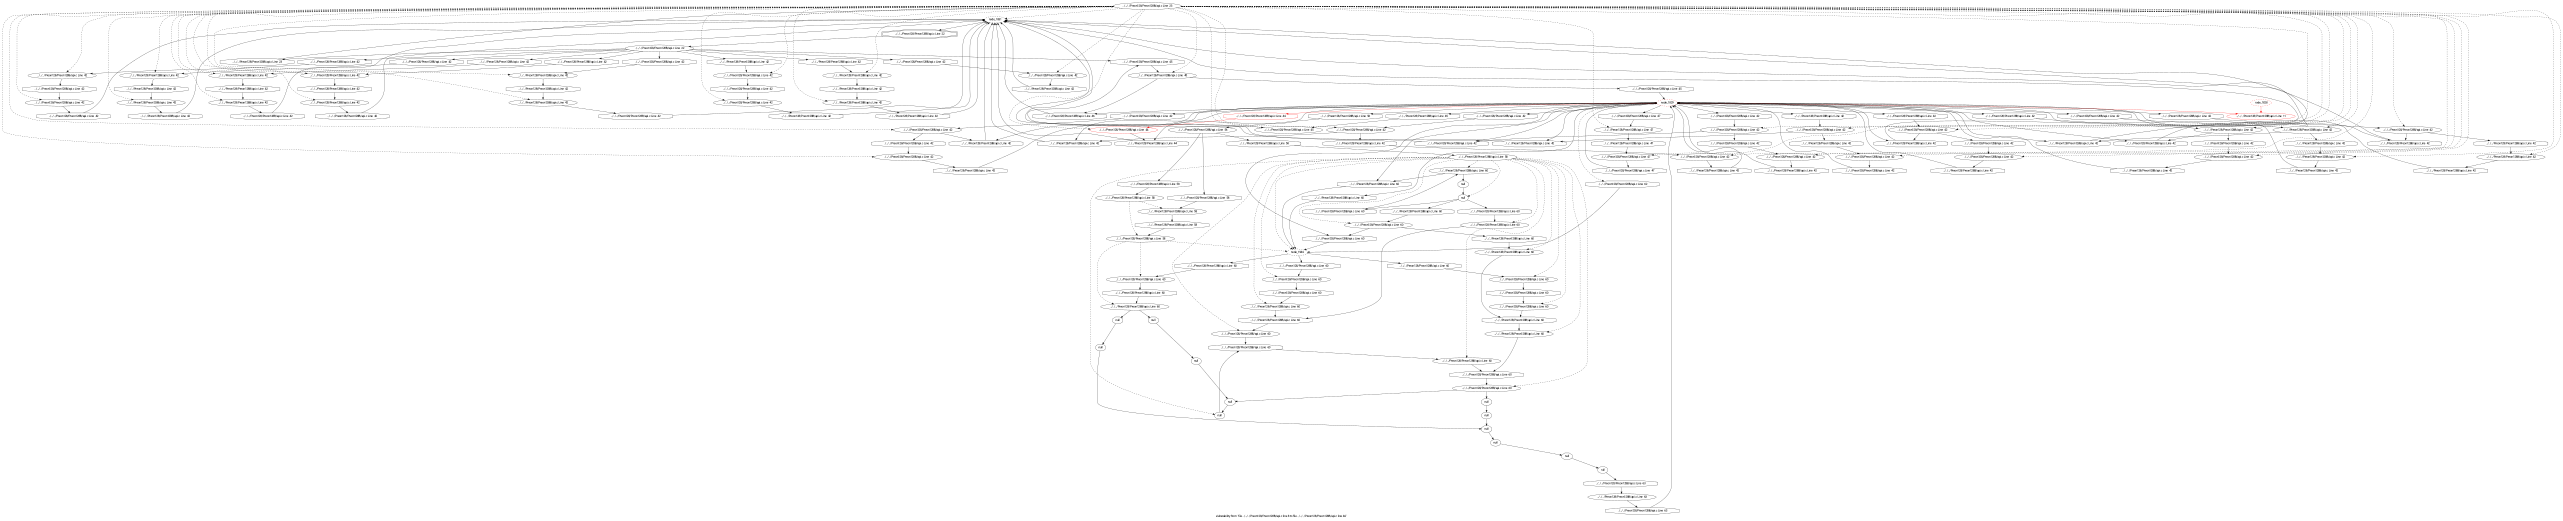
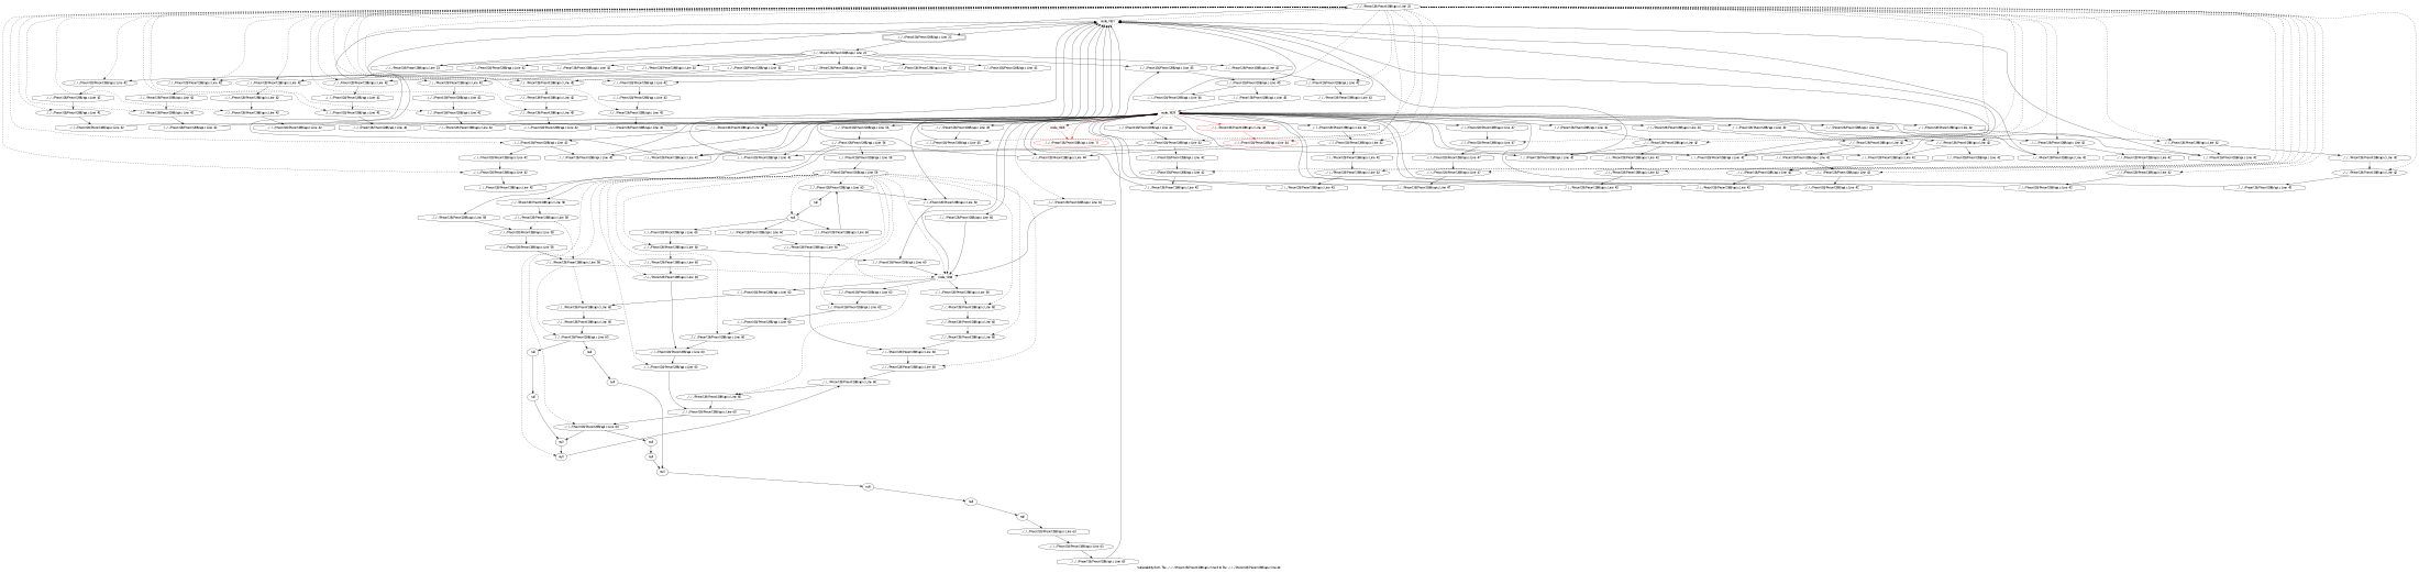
  digraph {
    fontname=Roboto
    label="Vulnerability from  'file ../../../Preon128/Preon128B/api.c line 8 to file ../../../Preon128/Preon128B/api.c line 44 ' "
    node [fontname=Roboto shape=octagon style=solid]
    edge [fontname=Roboto]
    n1 [label="../../../Preon128/Preon128B/api.c Line  23" shape=ellipse]
    node_1831 [shape=ellipse style=dashed]
    n3 [label="../../../Preon128/Preon128B/api.c Line  42" shape=ellipse]
    n4 [label="../../../Preon128/Preon128B/api.c Line  42" shape=ellipse]
    n5 [label="../../../Preon128/Preon128B/api.c Line  42" shape=ellipse]
    n6 [label="../../../Preon128/Preon128B/api.c Line  42" shape=ellipse]
    n7 [label="../../../Preon128/Preon128B/api.c Line  42" shape=ellipse]
    n8 [label="../../../Preon128/Preon128B/api.c Line  42" shape=ellipse]
    n9 [label="../../../Preon128/Preon128B/api.c Line  42" shape=ellipse]
    n10 [label="../../../Preon128/Preon128B/api.c Line  45" shape=ellipse]
    n11 [label="../../../Preon128/Preon128B/api.c Line  42" shape=ellipse]
    n12 [label="../../../Preon128/Preon128B/api.c Line  47" shape=ellipse]
    n13 [color=red label="../../../Preon128/Preon128B/api.c Line  44" shape=ellipse]
    n14 [label="../../../Preon128/Preon128B/api.c Line  42" shape=ellipse]
    n15 [label="../../../Preon128/Preon128B/api.c Line  42" shape=ellipse]
    n16 [label="../../../Preon128/Preon128B/api.c Line  42" shape=ellipse]
    n17 [label="../../../Preon128/Preon128B/api.c Line  42" shape=ellipse]
    n18 [label="../../../Preon128/Preon128B/api.c Line  42" shape=ellipse]
    n19 [label="../../../Preon128/Preon128B/api.c Line  42" shape=ellipse]
    n20 [label="../../../Preon128/Preon128B/api.c Line  42" shape=ellipse]
    n21 [label="../../../Preon128/Preon128B/api.c Line  42" shape=ellipse]
    n22 [label="../../../Preon128/Preon128B/api.c Line  42" shape=ellipse]
    n23 [label="../../../Preon128/Preon128B/api.c Line  42" shape=ellipse]
    n24 [label="../../../Preon128/Preon128B/api.c Line  45" shape=ellipse]
    n25 [label="../../../Preon128/Preon128B/api.c Line  42" shape=ellipse]
    n26 [label="../../../Preon128/Preon128B/api.c Line  42" shape=ellipse]
    n27 [label="../../../Preon128/Preon128B/api.c Line  47" shape=ellipse]
    n28 [label="../../../Preon128/Preon128B/api.c Line  42" shape=ellipse]
    n29 [label="../../../Preon128/Preon128B/api.c Line  42" shape=ellipse]
    n30 [label="../../../Preon128/Preon128B/api.c Line  42" shape=ellipse]
    n31 [label="../../../Preon128/Preon128B/api.c Line  42" shape=ellipse]
    n32 [label="../../../Preon128/Preon128B/api.c Line  42" shape=ellipse]
    n33 [label="../../../Preon128/Preon128B/api.c Line  42" shape=ellipse]
    n34 [label="../../../Preon128/Preon128B/api.c Line  42" shape=ellipse]
    n35 [label="../../../Preon128/Preon128B/api.c Line  42" shape=ellipse]
    n36 [label="../../../Preon128/Preon128B/api.c Line  42" shape=ellipse]
    n37 [label="../../../Preon128/Preon128B/api.c Line  42" shape=ellipse]
    n38 [label="../../../Preon128/Preon128B/api.c Line  42" shape=ellipse]
    n39 [label="../../../Preon128/Preon128B/api.c Line  22" shape=doubleoctagon]
    n40 [label="../../../Preon128/Preon128B/api.c Line  42"]
    n41 [label="../../../Preon128/Preon128B/api.c Line  42"]
    n42 [label="../../../Preon128/Preon128B/api.c Line  42"]
    n43 [label="../../../Preon128/Preon128B/api.c Line  42"]
    n44 [label="../../../Preon128/Preon128B/api.c Line  42"]
    n45 [label="../../../Preon128/Preon128B/api.c Line  42"]
    n46 [label="../../../Preon128/Preon128B/api.c Line  42"]
    n47 [label="../../../Preon128/Preon128B/api.c Line  45"]
    n48 [label="../../../Preon128/Preon128B/api.c Line  42"]
    n49 [label="../../../Preon128/Preon128B/api.c Line  47"]
    n50 [label="../../../Preon128/Preon128B/api.c Line  44"]
    n51 [label="../../../Preon128/Preon128B/api.c Line  42"]
    n52 [label="../../../Preon128/Preon128B/api.c Line  42"]
    n53 [label="../../../Preon128/Preon128B/api.c Line  42"]
    n54 [label="../../../Preon128/Preon128B/api.c Line  42"]
    n55 [label="../../../Preon128/Preon128B/api.c Line  42"]
    n56 [label="../../../Preon128/Preon128B/api.c Line  42"]
    n57 [label="../../../Preon128/Preon128B/api.c Line  42"]
    n58 [label="../../../Preon128/Preon128B/api.c Line  42"]
    n59 [label="../../../Preon128/Preon128B/api.c Line  42"]
    n60 [label="../../../Preon128/Preon128B/api.c Line  42"]
    n61 [label="../../../Preon128/Preon128B/api.c Line  42"]
    n62 [label="../../../Preon128/Preon128B/api.c Line  42"]
    n63 [label="../../../Preon128/Preon128B/api.c Line  42"]
    n64 [label="../../../Preon128/Preon128B/api.c Line  42"]
    n65 [label="../../../Preon128/Preon128B/api.c Line  42"]
    n66 [label="../../../Preon128/Preon128B/api.c Line  46"]
    n67 [label="../../../Preon128/Preon128B/api.c Line  45"]
    n68 [label="../../../Preon128/Preon128B/api.c Line  42"]
    n69 [label="../../../Preon128/Preon128B/api.c Line  42"]
    n70 [label="../../../Preon128/Preon128B/api.c Line  42"]
    n71 [label="../../../Preon128/Preon128B/api.c Line  47"]
    n72 [label="../../../Preon128/Preon128B/api.c Line  42"]
    n73 [label="../../../Preon128/Preon128B/api.c Line  42"]
    n74 [label="../../../Preon128/Preon128B/api.c Line  42"]
    n75 [label="../../../Preon128/Preon128B/api.c Line  42"]
    n76 [label="../../../Preon128/Preon128B/api.c Line  42"]
    n77 [label="../../../Preon128/Preon128B/api.c Line  42"]
    n78 [label="../../../Preon128/Preon128B/api.c Line  42"]
    n79 [label="../../../Preon128/Preon128B/api.c Line  42"]
    n80 [label="../../../Preon128/Preon128B/api.c Line  42"]
    n81 [label="../../../Preon128/Preon128B/api.c Line  42"]
    n82 [label="../../../Preon128/Preon128B/api.c Line  42"]
    n83 [label="../../../Preon128/Preon128B/api.c Line  42"]
    n84 [label="../../../Preon128/Preon128B/api.c Line  42"]
    n85 [label="../../../Preon128/Preon128B/api.c Line  22" shape=ellipse]
    node_1829 [color=red shape=ellipse style=dashed]
    n87 [label="../../../Preon128/Preon128B/api.c Line  42"]
    n88 [label="../../../Preon128/Preon128B/api.c Line  42"]
    n89 [label="../../../Preon128/Preon128B/api.c Line  42"]
    n90 [label="../../../Preon128/Preon128B/api.c Line  42"]
    n91 [label="../../../Preon128/Preon128B/api.c Line  42"]
    n92 [label="../../../Preon128/Preon128B/api.c Line  42"]
    n93 [label="../../../Preon128/Preon128B/api.c Line  23"]
    n94 [label="../../../Preon128/Preon128B/api.c Line  42"]
    n95 [label="../../../Preon128/Preon128B/api.c Line  42"]
    n96 [color=red label="../../../Preon128/Preon128B/api.c Line  11" shape=ellipse]
    n97 [label="../../../Preon128/Preon128B/api.c Line  56"]
    n98 [label="../../../Preon128/Preon128B/api.c Line  60"]
    n99 [label="../../../Preon128/Preon128B/api.c Line  60"]
    n100 [label="../../../Preon128/Preon128B/api.c Line  60"]
    n101 [label="../../../Preon128/Preon128B/api.c Line  45"]
    n102 [color=red label="../../../Preon128/Preon128B/api.c Line  44"]
    n103 [label="../../../Preon128/Preon128B/api.c Line  42"]
    n104 [label="../../../Preon128/Preon128B/api.c Line  42"]
    n105 [label="../../../Preon128/Preon128B/api.c Line  42"]
    n106 [label="../../../Preon128/Preon128B/api.c Line  62"]
    n107 [label="../../../Preon128/Preon128B/api.c Line  42"]
    n108 [label="../../../Preon128/Preon128B/api.c Line  42"]
    n109 [label="../../../Preon128/Preon128B/api.c Line  42"]
    n110 [label="../../../Preon128/Preon128B/api.c Line  47"]
    n111 [label="../../../Preon128/Preon128B/api.c Line  42"]
    n112 [label="../../../Preon128/Preon128B/api.c Line  42"]
    n113 [label="../../../Preon128/Preon128B/api.c Line  56" shape=ellipse]
    node_1944 [shape=ellipse style=dashed]
    n115 [label="../../../Preon128/Preon128B/api.c Line  58"]
    n116 [label="../../../Preon128/Preon128B/api.c Line  58"]
    n117 [label="../../../Preon128/Preon128B/api.c Line  58"]
    n118 [label="../../../Preon128/Preon128B/api.c Line  60"]
    n119 [label="../../../Preon128/Preon128B/api.c Line  60"]
    n120 [label="../../../Preon128/Preon128B/api.c Line  60"]
    node_1828 [color=red shape=ellipse style=dashed]
    n122 [label="../../../Preon128/Preon128B/api.c Line  58" shape=ellipse]
    n123 [label="../../../Preon128/Preon128B/api.c Line  58" shape=ellipse]
    n124 [label="../../../Preon128/Preon128B/api.c Line  58" shape=ellipse]
    n125 [label="../../../Preon128/Preon128B/api.c Line  58" shape=ellipse]
    n126 [label="../../../Preon128/Preon128B/api.c Line  58"]
    n127 [label="../../../Preon128/Preon128B/api.c Line  60" shape=ellipse]
    n128 [label="../../../Preon128/Preon128B/api.c Line  60" shape=ellipse]
    n129 [label="../../../Preon128/Preon128B/api.c Line  60"]
    n130 [label=null]
    n131 [label=null]
    n132 [label="../../../Preon128/Preon128B/api.c Line  60" shape=ellipse]
    n133 [label="../../../Preon128/Preon128B/api.c Line  60"]
    n134 [label="../../../Preon128/Preon128B/api.c Line  60" shape=ellipse]
    n135 [label="../../../Preon128/Preon128B/api.c Line  60"]
    n136 [label="../../../Preon128/Preon128B/api.c Line  60"]
    n137 [label="../../../Preon128/Preon128B/api.c Line  60" shape=ellipse]
    n138 [label="../../../Preon128/Preon128B/api.c Line  60" shape=ellipse]
    n139 [label="../../../Preon128/Preon128B/api.c Line  60"]
    n140 [label="../../../Preon128/Preon128B/api.c Line  60" shape=ellipse]
    n141 [label="../../../Preon128/Preon128B/api.c Line  60"]
    n142 [label="../../../Preon128/Preon128B/api.c Line  60" shape=ellipse]
    n143 [label="../../../Preon128/Preon128B/api.c Line  60"]
    n144 [label=null shape=ellipse]
    n145 [label="../../../Preon128/Preon128B/api.c Line  60" shape=ellipse]
    n146 [label="../../../Preon128/Preon128B/api.c Line  60"]
    n147 [label="../../../Preon128/Preon128B/api.c Line  60" shape=ellipse]
    n148 [label=null]
    n149 [label=null shape=ellipse]
    n150 [label="../../../Preon128/Preon128B/api.c Line  60"]
    n151 [label="../../../Preon128/Preon128B/api.c Line  60"]
    n152 [label="../../../Preon128/Preon128B/api.c Line  60" shape=ellipse]
    n153 [label="../../../Preon128/Preon128B/api.c Line  60"]
    n154 [label="../../../Preon128/Preon128B/api.c Line  60" shape=ellipse]
    n155 [label="../../../Preon128/Preon128B/api.c Line  60" shape=ellipse]
    n156 [label=null shape=ellipse]
    n157 [label=null shape=ellipse]
    n158 [label="../../../Preon128/Preon128B/api.c Line  60" shape=ellipse]
    n159 [label=null]
    n160 [label=null]
    n161 [label=null shape=ellipse]
    n162 [label=null]
    n163 [label=null shape=ellipse]
    n164 [label=null]
    n165 [label=null shape=ellipse]
    n166 [label="../../../Preon128/Preon128B/api.c Line  63"]
    n167 [label="../../../Preon128/Preon128B/api.c Line  63" shape=ellipse]
    n168 [label="../../../Preon128/Preon128B/api.c Line  63"]
    n1 -> node_1831 [style=dashed]
    n1 -> n3 [style=dashed]
    n1 -> n4 [style=dashed]
    n1 -> n5 [style=dashed]
    n1 -> n6 [style=dashed]
    n1 -> n7 [style=dashed]
    n1 -> n8 [style=dashed]
    n1 -> n9 [style=dashed]
    n1 -> n10 [style=dashed]
    n1 -> n11 [style=dashed]
    n1 -> n12 [style=dashed]
    n1 -> n13 [style=dashed]
    n1 -> n14 [style=dashed]
    n1 -> n15 [style=dashed]
    n1 -> n16 [style=dashed]
    n1 -> n17 [style=dashed]
    n1 -> n18 [style=dashed]
    n1 -> n19 [style=dashed]
    n1 -> n20 [style=dashed]
    n1 -> n21 [style=dashed]
    n1 -> n22 [style=dashed]
    n1 -> n23 [style=dashed]
    n1 -> n24 [style=dashed]
    n1 -> n25 [style=dashed]
    n1 -> n26 [style=dashed]
    n1 -> n27 [style=dashed]
    n1 -> n28 [style=dashed]
    n1 -> n29 [style=dashed]
    n1 -> n30 [style=dashed]
    n1 -> n31 [style=dashed]
    n1 -> n32 [style=dashed]
    n1 -> n33 [style=dashed]
    n1 -> n34 [style=dashed]
    n1 -> n35 [style=dashed]
    n1 -> n36 [style=dashed]
    n1 -> n37 [style=dashed]
    n1 -> n38 [style=dashed]
    node_1831 -> n39
    n3 -> n40
    n4 -> n41
    n5 -> n42
    n6 -> n43
    n7 -> n44
    n8 -> n45
    n9 -> n46
    n10 -> n47
    n11 -> n48
    n12 -> n49
    n13 -> n50
    n14 -> n51
    n15 -> n52
    n15 -> n53
    n16 -> n54
    n16 -> n55
    n17 -> n56
    n18 -> n57
    n19 -> n58
    n19 -> n59
    n20 -> n60
    n21 -> n61
    n21 -> n62
    n22 -> n63
    n23 -> n64
    n23 -> n65
    n24 -> n66
    n24 -> n67
    n25 -> n68
    n26 -> n69
    n26 -> n70
    n27 -> n71
    n28 -> n72
    n29 -> n73
    n29 -> n74
    n30 -> n75
    n31 -> n76
    n32 -> n77
    n32 -> n78
    n33 -> n79
    n34 -> n80
    n35 -> n81
    n36 -> n82
    n37 -> n83
    n38 -> n84
    n39 -> n85
    n40 -> node_1831
    n41 -> node_1831
    n42 -> node_1829
    n43 -> n11
    n44 -> n3
    n45 -> n25
    n46 -> n18
    n47 -> n24
    n48 -> node_1831
    n49 -> node_1829
    n50 -> node_1831
    n51 -> node_1831
    n52 -> node_1831
    n53 -> n20
    n54 -> node_1831
    n55 -> n22
    n56 -> n4
    n57 -> node_1831
    n58 -> node_1831
    n59 -> n28
    n60 -> node_1829
    n61 -> node_1831
    n62 -> n33
    n63 -> node_1829
    n64 -> node_1831
    n65 -> n31
    n66 -> node_1831
    n67 -> node_1829
    n68 -> node_1831
    n69 -> node_1831
    n70 -> n34
    n71 -> n12
    n72 -> node_1829
    n73 -> node_1831
    n74 -> n5
    n75 -> node_1829
    n76 -> node_1829
    n77 -> node_1831
    n78 -> n30
    n79 -> node_1829
    n80 -> node_1829
    n81 -> node_1831
    n82 -> n14
    n83 -> n38
    n84 -> node_1831
    n85 -> n47
    n85 -> n87
    n85 -> n88
    n85 -> n89
    n85 -> n90
    n85 -> n91
    n85 -> n92
    n85 -> n93
    n85 -> n94
    n85 -> n95
    node_1829 -> n50
    node_1829 -> n52
    node_1829 -> n54
    node_1829 -> n58
    node_1829 -> n61
    node_1829 -> n64
-   node_1829 -> n66
+   node_1829 -> node_1828
    node_1829 -> n69
    node_1829 -> n73
    node_1829 -> n77
    node_1829 -> n96 [color=red]
    node_1829 -> n97
    node_1829 -> n98
    node_1829 -> n99
    node_1829 -> n100
    node_1829 -> n101
    node_1829 -> n102 [color=red]
    node_1829 -> n103
    node_1829 -> n104
    node_1829 -> n105
    node_1829 -> n106 [style=dashed]
    node_1829 -> n107
    node_1829 -> n108
    node_1829 -> n109
    node_1829 -> n110
    node_1829 -> n111
    node_1829 -> n112
    n87 -> n17
    n88 -> n6
    n89 -> n36
    n90 -> n7
    n91 -> n9
    n92 -> n8
    n93 -> n1
    n94 -> n35
    n95 -> n37
    n97 -> n113
    n98 -> node_1944
    n99 -> node_1944
    n100 -> node_1944
    n101 -> n10
    n102 -> n13 [color=red]
    n103 -> n15
    n104 -> n19
    n105 -> n16
    n106 -> node_1944
    n107 -> n29
    n108 -> n23
    n109 -> n21
    n110 -> n27
    n111 -> n32
    n112 -> n26
    n113 -> n115
    n113 -> n116
    n113 -> n117
    node_1944 -> n118
    node_1944 -> n119
    node_1944 -> n120
    n115 -> n122
    n116 -> n123
    n117 -> n124
    n118 -> n137
    n119 -> n138
    n120 -> n127
    node_1828 -> n96 [color=red]
    n122 -> n123 [style=dashed]
    n122 -> n125 [style=dashed]
    n123 -> n126
    n124 -> node_1944 [style=dashed]
    n124 -> n132 [style=dashed]
    n124 -> n134 [style=dashed]
    n124 -> n137 [style=dashed]
    n124 -> n138 [style=dashed]
    n124 -> n140 [style=dashed]
    n124 -> n142 [style=dashed]
    n124 -> n144 [style=dashed]
    n124 -> n145 [style=dashed]
    n124 -> n147 [style=dashed]
    n124 -> n149 [style=dashed]
    n124 -> n152 [style=dashed]
    n124 -> n154 [style=dashed]
    n124 -> n155 [style=dashed]
    n124 -> n158 [style=dashed]
    n125 -> node_1944 [style=dashed]
    n125 -> n127 [style=dashed]
    n125 -> n128 [style=dashed]
    n126 -> n125
    n127 -> n129
    n128 -> n130
    n128 -> n131
    n129 -> n128
    n130 -> n156
    n131 -> n157
    n132 -> n133
    n133 -> n134
    n134 -> n135
    n135 -> n145
    n136 -> n132
    n137 -> n136
    n138 -> n139
    n139 -> n140
    n140 -> n141
    n141 -> n155
    n142 -> n133
    n143 -> n142
    n144 -> n135
    n145 -> n146
    n146 -> n158
    n147 -> n98
    n147 -> n148
    n148 -> n149
    n149 -> n143
    n149 -> n150
    n149 -> n151
    n150 -> n147
    n151 -> n152
    n152 -> n99
    n152 -> n153
    n153 -> n154
    n154 -> n141
    n155 -> n146
    n156 -> n162
    n157 -> n160
    n158 -> n159
    n158 -> n160
    n159 -> n161
    n160 -> n144
    n161 -> n162
    n162 -> n163
    n163 -> n164
    n164 -> n165
    n165 -> n166
    n166 -> n167
    n167 -> n168
    n168 -> node_1829
  }
